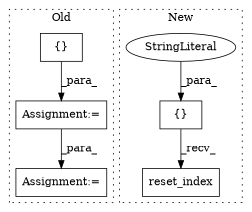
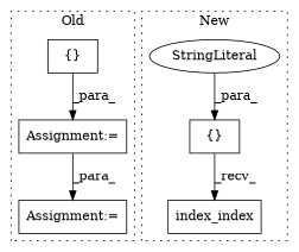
  digraph {
    node [a=4 l="1,1" shape=box]
    n1 [label="{}" s="729,801"]
    n2 [a=7 l="57,2" label="Assignment:=" s="1168,1242"]
    n3 [a=7 l=1 label="Assignment:=" s=716]
-   n4 [a=32 l=13 label=reset_index s=854]
+   n4 [a=32 l=13 label=index_index s=854]
    n5 [label="{}" s="844,851"]
    n6 [a=45 l=6 label=StringLiteral s=845 shape=ellipse]
    subgraph cluster_1 {
      label=Old
      style=dotted
      n1
      n2
      n3
    }
    subgraph cluster_2 {
      label=New
      style=dotted
      n4
      n5
      n6
    }
    n1 -> n3 [label=_para_]
    n3 -> n2 [label=_para_]
    n5 -> n4 [label=_recv_]
    n6 -> n5 [label=_para_]
  }
